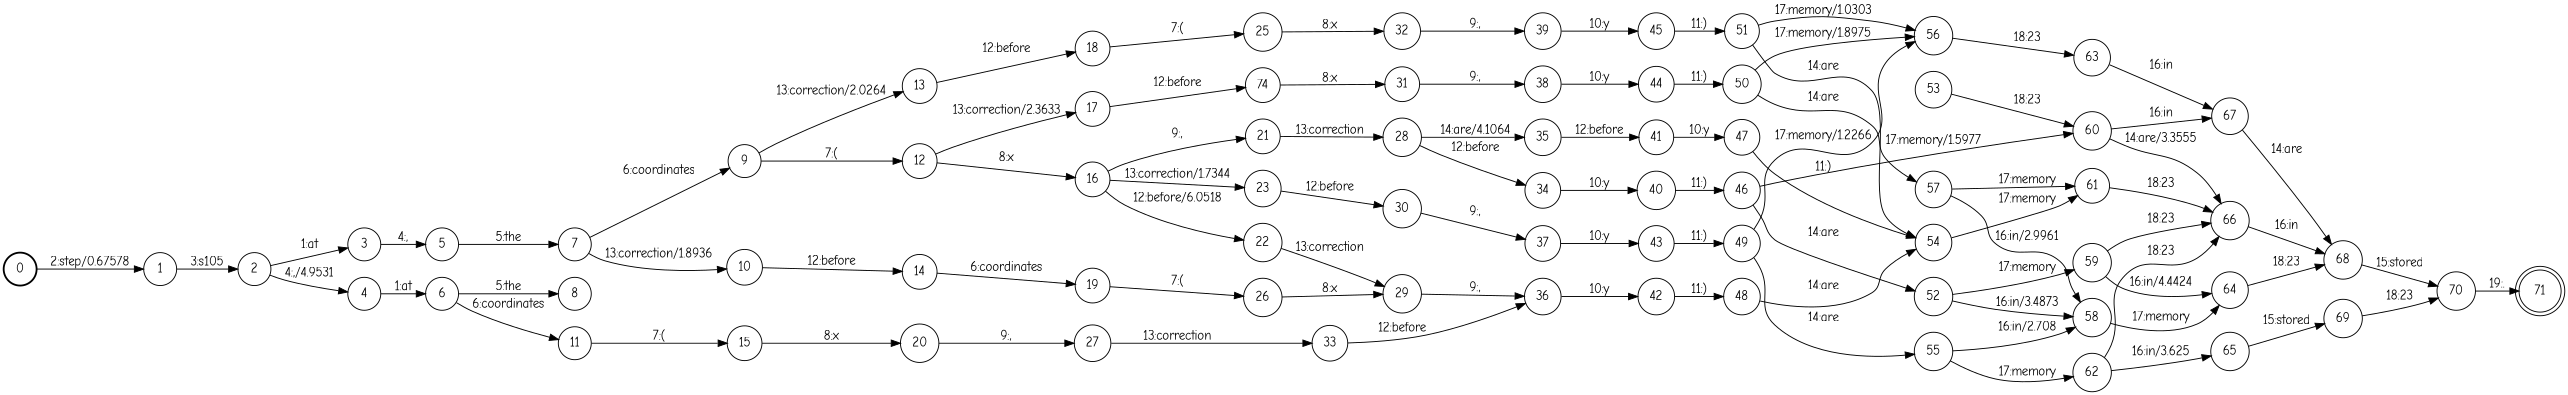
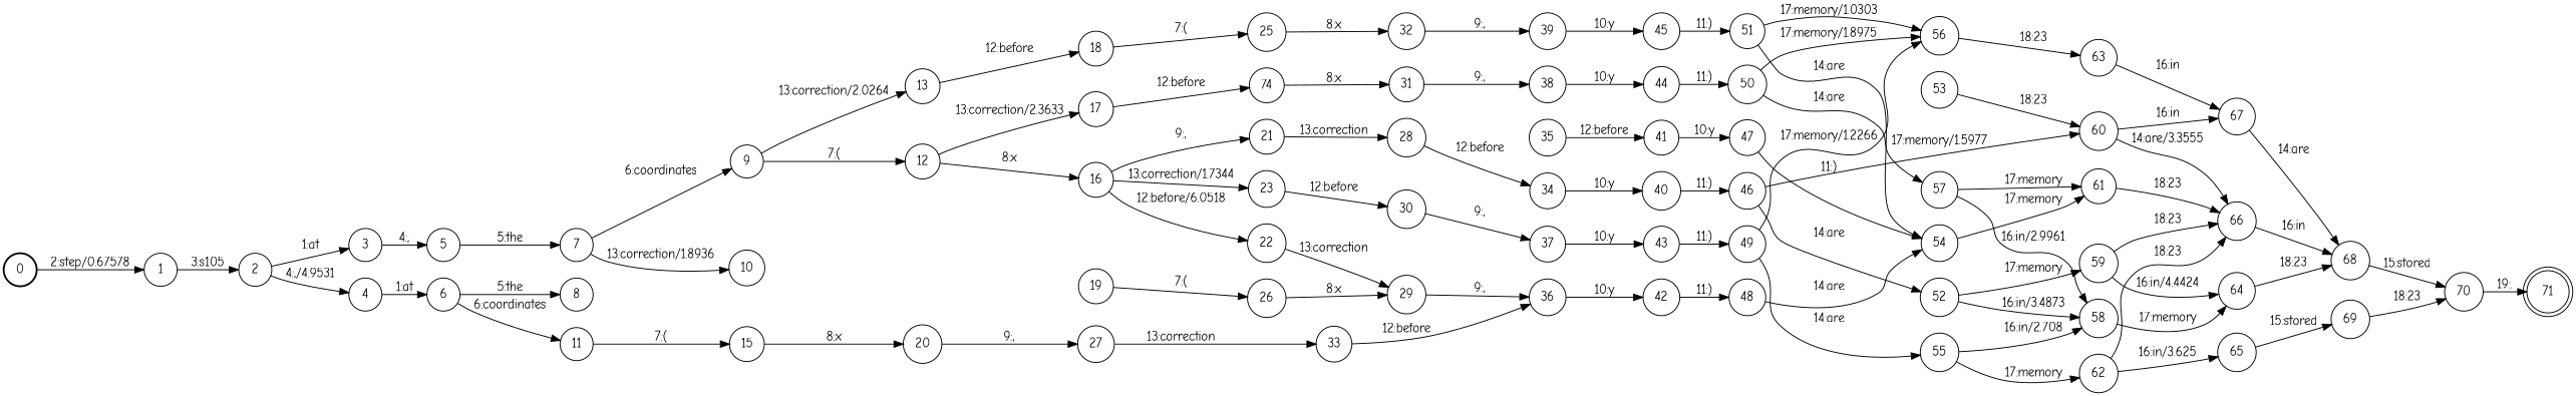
  digraph {
    fontname="Comic Neue"
    nodesep=0.25
    rankdir=LR
    ranksep=0.4
    node [fontname="Comic Neue" fontsize=14 shape=circle style=solid]
    edge [fontname="Comic Neue" fontsize=14]
    n1 [label=0 style=bold]
    n2 [label=1]
    n3 [label=2]
    n4 [label=3]
    n5 [label=4]
    n6 [label=5]
    n7 [label=6]
    n8 [label=7]
    n9 [label=8]
    n10 [label=11]
    n11 [label=9]
    n12 [label=10]
    n13 [label=12]
    n14 [label=13]
-   n15 [label=14]
    n16 [label=15]
    n17 [label=16]
    n18 [label=17]
    n19 [label=18]
    n20 [label=19]
    n21 [label=20]
    n22 [label=21]
    n23 [label=22]
    n24 [label=23]
    n25 [label=74]
    n26 [label=25]
    n27 [label=26]
    n28 [label=27]
    n29 [label=28]
    n30 [label=29]
    n31 [label=30]
    n32 [label=31]
    n33 [label=32]
    n34 [label=33]
    n35 [label=34]
    n36 [label=35]
    n37 [label=36]
    n38 [label=37]
    n39 [label=38]
    n40 [label=39]
    n41 [label=40]
    n42 [label=41]
    n43 [label=42]
    n44 [label=43]
    n45 [label=44]
    n46 [label=45]
    n47 [label=46]
    n48 [label=47]
    n49 [label=48]
    n50 [label=49]
    n51 [label=50]
    n52 [label=51]
    n53 [label=52]
    n54 [label=60]
    n55 [label=54]
    n56 [label=55]
    n57 [label=56]
    n58 [label=57]
    n59 [label=58]
    n60 [label=59]
    n61 [label=53]
    n62 [label=61]
    n63 [label=62]
    n64 [label=63]
    n65 [label=64]
    n66 [label=66]
    n67 [label=67]
    n68 [label=65]
    n69 [label=68]
    n70 [label=69]
    n71 [label=70]
    n72 [label=71 shape=doublecircle]
    n1 -> n2 [label="2:step/0.67578"]
    n2 -> n3 [label="3:s105"]
    n3 -> n4 [label="1:at"]
    n3 -> n5 [label="4:,/4.9531"]
    n4 -> n6 [label="4:,"]
    n5 -> n7 [label="1:at"]
    n6 -> n8 [label="5:the"]
    n7 -> n9 [label="5:the"]
    n7 -> n10 [label="6:coordinates"]
    n8 -> n11 [label="6:coordinates"]
    n8 -> n12 [label="13:correction/1.8936"]
    n10 -> n16 [label="7:("]
    n11 -> n13 [label="7:("]
    n11 -> n14 [label="13:correction/2.0264"]
-   n12 -> n15 [label="12:before"]
    n13 -> n17 [label="8:x"]
    n13 -> n18 [label="13:correction/2.3633"]
    n14 -> n19 [label="12:before"]
-   n15 -> n20 [label="6:coordinates"]
    n16 -> n21 [label="8:x"]
    n17 -> n22 [label="9:,"]
    n17 -> n23 [label="12:before/6.0518"]
    n17 -> n24 [label="13:correction/1.7344"]
    n18 -> n25 [label="12:before"]
    n19 -> n26 [label="7:("]
    n20 -> n27 [label="7:("]
    n21 -> n28 [label="9:,"]
    n22 -> n29 [label="13:correction"]
    n23 -> n30 [label="13:correction"]
    n24 -> n31 [label="12:before"]
    n25 -> n32 [label="8:x"]
    n26 -> n33 [label="8:x"]
    n27 -> n30 [label="8:x"]
    n28 -> n34 [label="13:correction"]
    n29 -> n35 [label="12:before"]
-   n29 -> n36 [label="14:are/4.1064"]
    n30 -> n37 [label="9:,"]
    n31 -> n38 [label="9:,"]
    n32 -> n39 [label="9:,"]
    n33 -> n40 [label="9:,"]
    n34 -> n37 [label="12:before"]
    n35 -> n41 [label="10:y"]
    n36 -> n42 [label="12:before"]
    n37 -> n43 [label="10:y"]
    n38 -> n44 [label="10:y"]
    n39 -> n45 [label="10:y"]
    n40 -> n46 [label="10:y"]
    n41 -> n47 [label="11:)"]
    n42 -> n48 [label="10:y"]
    n43 -> n49 [label="11:)"]
    n44 -> n50 [label="11:)"]
    n45 -> n51 [label="11:)"]
    n46 -> n52 [label="11:)"]
    n47 -> n53 [label="14:are"]
    n47 -> n54 [label="17:memory/1.5977"]
    n48 -> n55 [label="11:)"]
    n49 -> n55 [label="14:are"]
    n50 -> n56 [label="14:are"]
    n50 -> n57 [label="17:memory/1.2266"]
    n51 -> n57 [label="17:memory/1.8975"]
    n51 -> n58 [label="14:are"]
    n52 -> n55 [label="14:are"]
    n52 -> n57 [label="17:memory/1.0303"]
    n53 -> n59 [label="16:in/3.4873"]
    n53 -> n60 [label="17:memory"]
    n54 -> n66 [label="14:are/3.3555"]
    n54 -> n67 [label="16:in"]
    n55 -> n62 [label="17:memory"]
    n56 -> n59 [label="16:in/2.708"]
    n56 -> n63 [label="17:memory"]
    n57 -> n64 [label="18:23"]
    n58 -> n59 [label="16:in/2.9961"]
    n58 -> n62 [label="17:memory"]
    n59 -> n65 [label="17:memory"]
    n60 -> n65 [label="16:in/4.4424"]
    n60 -> n66 [label="18:23"]
    n61 -> n54 [label="18:23"]
    n62 -> n66 [label="18:23"]
    n63 -> n66 [label="18:23"]
    n63 -> n68 [label="16:in/3.625"]
    n64 -> n67 [label="16:in"]
    n65 -> n69 [label="18:23"]
    n66 -> n69 [label="16:in"]
    n67 -> n69 [label="14:are"]
    n68 -> n70 [label="15:stored"]
    n69 -> n71 [label="15:stored"]
    n70 -> n71 [label="18:23"]
    n71 -> n72 [label="19:."]
  }
